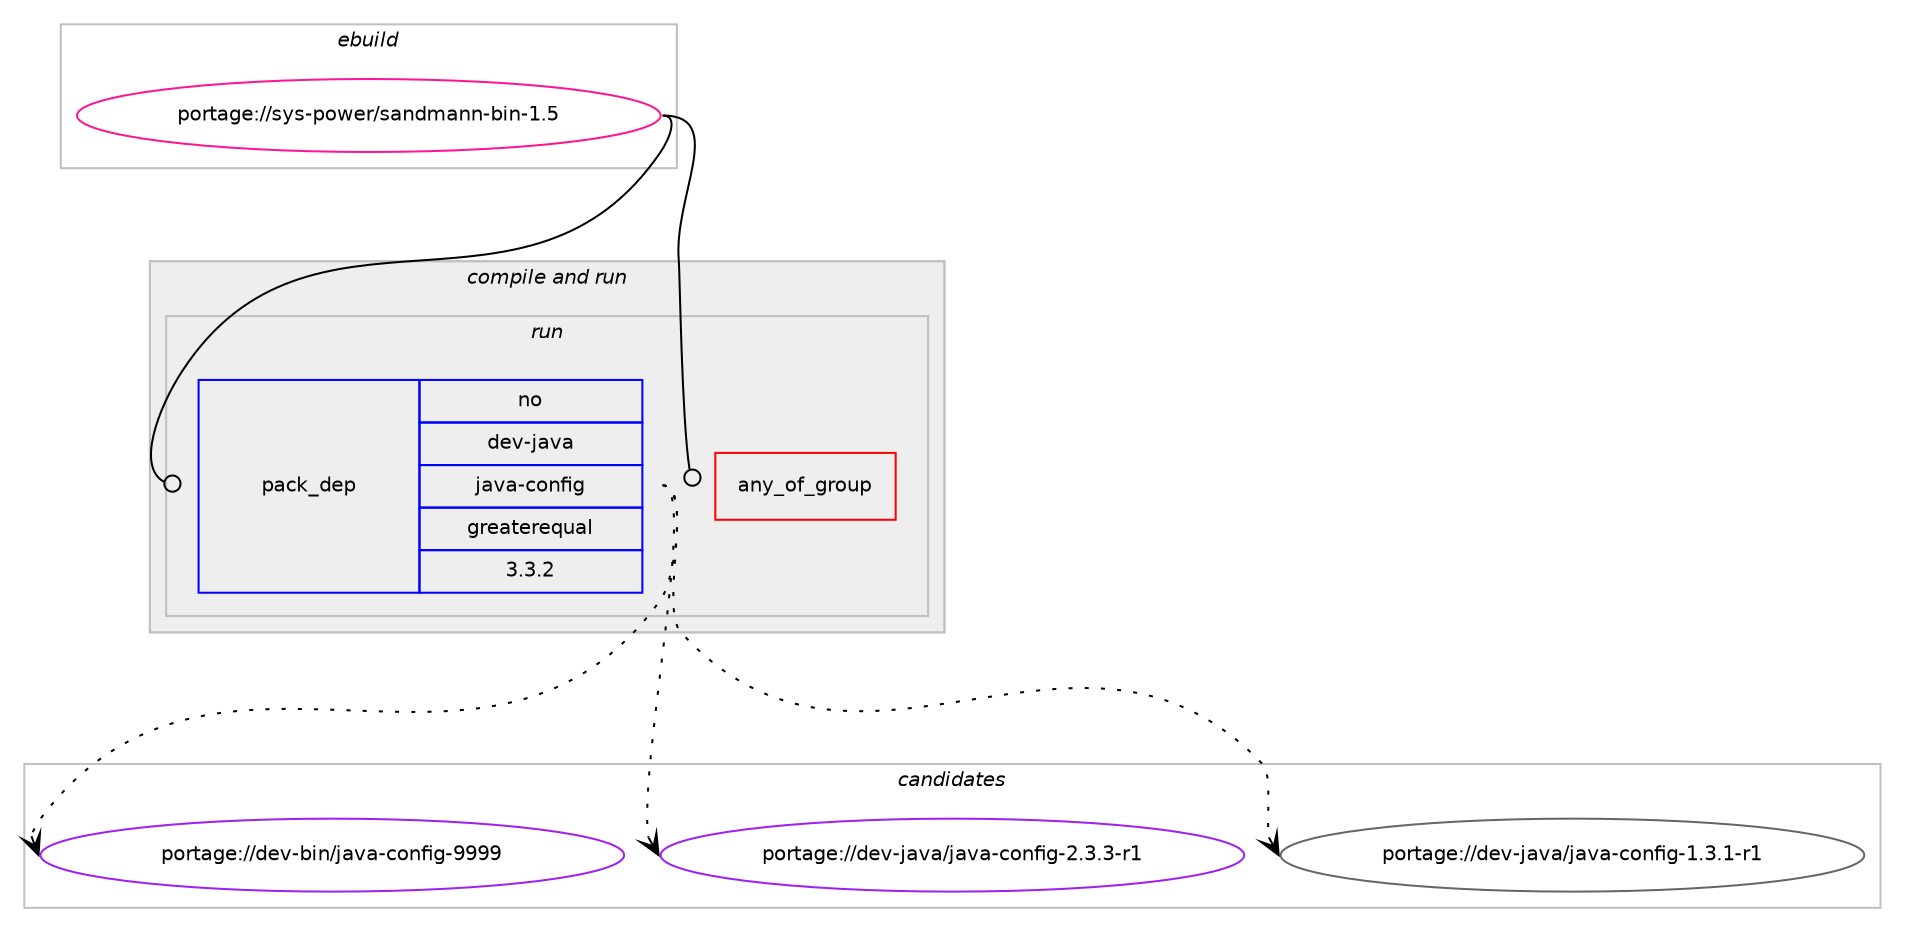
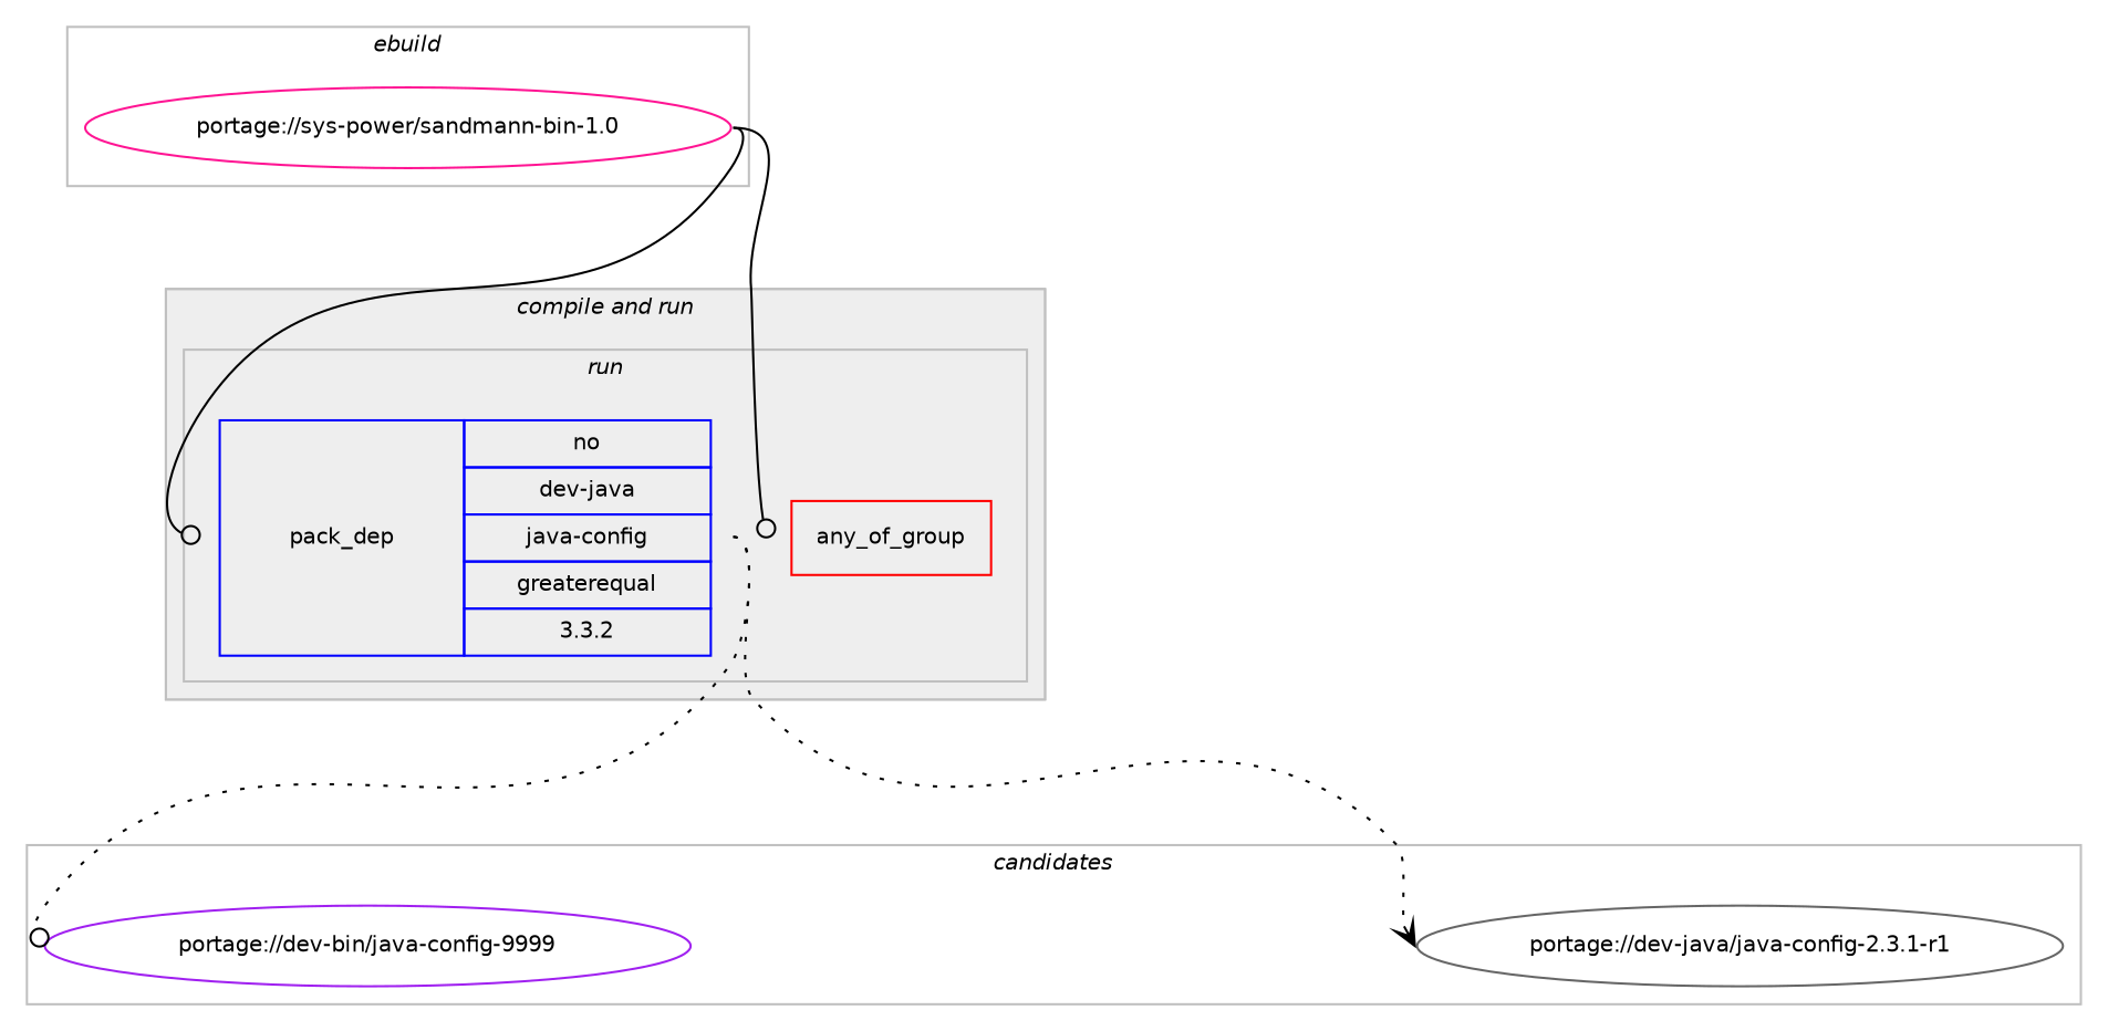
  digraph {
    compound=true
    concentrate=true
    fontname=Helvetica
    fontsize=10
    newrank=true
    rankdir=TB
    ranksep=1.5
    node [color=purple fontname=Helvetica fontsize=10]
    edge [arrowhead=vee headport=w style=dotted tailport=e weight=100]
-   n1 [color=deeppink label="portage://sys-power/sandmann-bin-1.5" width=4]
+   n1 [color=deeppink label="portage://sys-power/sandmann-bin-1.0" width=4]
    n2 [color=red label=<<TABLE BORDER="0" CELLBORDER="1" CELLSPACING="0" CELLPADDING="4"><TR><TD CELLPADDING="10">any_of_group</TD></TR></TABLE>> shape=none]
    n3 [color=blue label=<<TABLE BORDER="0" CELLBORDER="1" CELLSPACING="0" CELLPADDING="4" WIDTH="220"><TR><TD ROWSPAN="6" CELLPADDING="30">pack_dep</TD></TR><TR><TD WIDTH="110">no</TD></TR><TR><TD>dev-java</TD></TR><TR><TD>java-config</TD></TR><TR><TD>greaterequal</TD></TR><TR><TD>3.3.2</TD></TR></TABLE>> shape=none]
-   n4 [color=gray40 label="portage://dev-java/java-config-1.3.1-r1" width=4]
-   n5 [label="portage://dev-java/java-config-2.3.3-r1" width=4]
+   n4 [color=gray40 label="portage://dev-java/java-config-2.3.1-r1" width=4]
    n6 [label="portage://dev-bin/java-config-9999" width=4]
    subgraph cluster_1 {
      color=gray
      label=<<i>ebuild</i>>
      rank=same
      n1
    }
    subgraph cluster_2 {
      color=gray
      label=<<i>dependencies</i>>
      subgraph cluster_3 {
        color=gray
        fillcolor="#eeeeee"
        label=<<i>compile</i>>
        style=filled
      }
      subgraph cluster_4 {
        color=gray
        fillcolor="#eeeeee"
        label=<<i>compile and run</i>>
        style=filled
      }
      subgraph cluster_5 {
        color=gray
        fillcolor="#eeeeee"
        label=<<i>run</i>>
        style=filled
        subgraph sub_6 {
          color=gray
          fillcolor="#eeeeee"
          label=<<i>run</i>>
          style=filled
          n2
        }
        subgraph sub_7 {
          color=gray
          fillcolor="#eeeeee"
          label=<<i>run</i>>
          style=filled
          n3
        }
      }
    }
    subgraph cluster_8 {
      color=gray
      label=<<i>candidates</i>>
      rank=same
      subgraph sub_9 {
        color=black
        label=<<i>candidates</i>>
        nodesep=1
        rank=same
        n4
-       n5
        n6
      }
    }
    n1 -> n2 [arrowhead=odot style=solid weight=20]
    n1 -> n3 [arrowhead=odot style=solid weight=20]
    n3 -> n4
-   n3 -> n5
-   n3 -> n6
+   n3 -> n6 [arrowhead=odot]
  }
